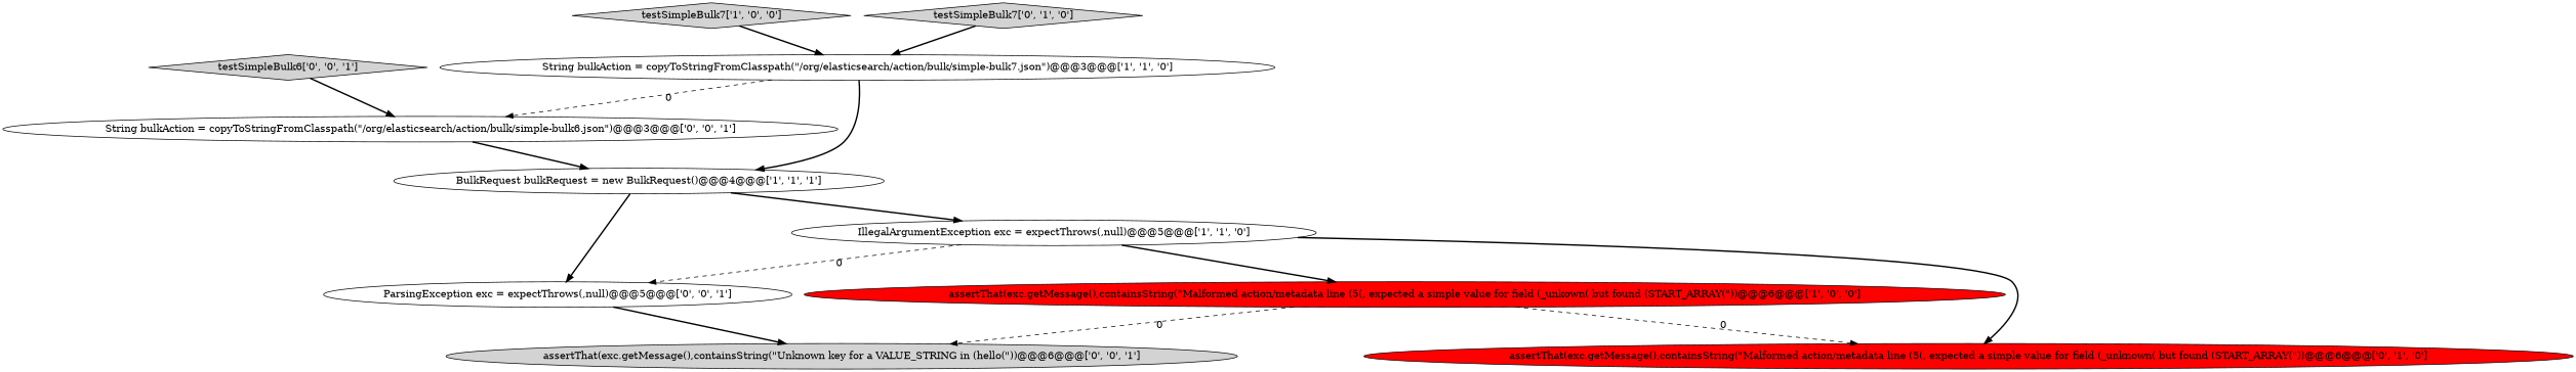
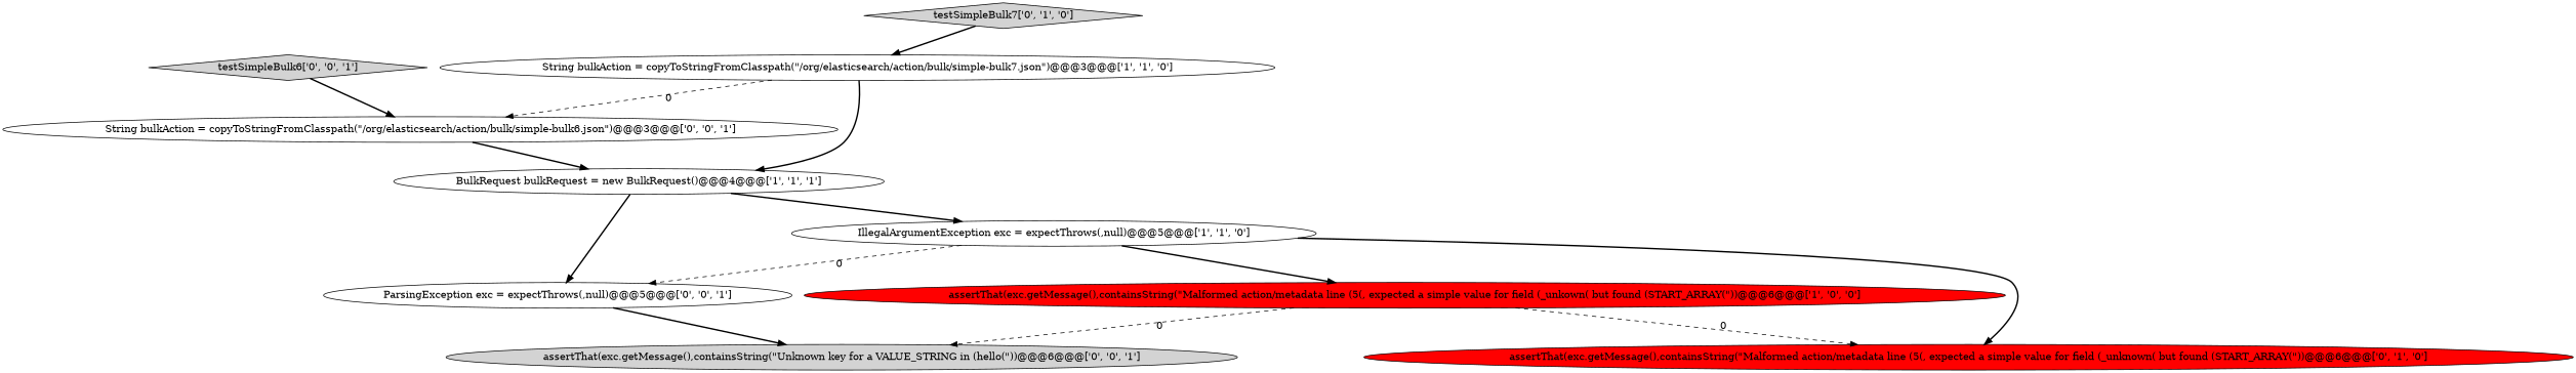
  digraph {
    node [fillcolor=white shape=ellipse style=filled]
    edge [style=bold]
    n1 [label="ParsingException exc = expectThrows(,null)@@@5@@@['0', '0', '1']"]
    n2 [fillcolor=lightgray label="assertThat(exc.getMessage(),containsString(\"Unknown key for a VALUE_STRING in (hello(\"))@@@6@@@['0', '0', '1']"]
    n3 [label="String bulkAction = copyToStringFromClasspath(\"/org/elasticsearch/action/bulk/simple-bulk7.json\")@@@3@@@['1', '1', '0']"]
    n4 [label="BulkRequest bulkRequest = new BulkRequest()@@@4@@@['1', '1', '1']"]
    n5 [label="String bulkAction = copyToStringFromClasspath(\"/org/elasticsearch/action/bulk/simple-bulk6.json\")@@@3@@@['0', '0', '1']"]
-   n6 [fillcolor=lightgray label="testSimpleBulk7['1', '0', '0']" shape=diamond]
    n7 [fillcolor=red label="assertThat(exc.getMessage(),containsString(\"Malformed action/metadata line (5(, expected a simple value for field (_unknown( but found (START_ARRAY(\"))@@@6@@@['0', '1', '0']"]
    n8 [label="IllegalArgumentException exc = expectThrows(,null)@@@5@@@['1', '1', '0']"]
    n9 [fillcolor=red label="assertThat(exc.getMessage(),containsString(\"Malformed action/metadata line (5(, expected a simple value for field (_unkown( but found (START_ARRAY(\"))@@@6@@@['1', '0', '0']"]
    n10 [fillcolor=lightgray label="testSimpleBulk7['0', '1', '0']" shape=diamond]
    n11 [fillcolor=lightgray label="testSimpleBulk6['0', '0', '1']" shape=diamond]
    n1 -> n2
    n3 -> n4
    n3 -> n5 [label=0 style=dashed]
    n4 -> n1
    n4 -> n8
    n5 -> n4
-   n6 -> n3
    n8 -> n1 [label=0 style=dashed]
    n8 -> n7
    n8 -> n9
    n9 -> n2 [label=0 style=dashed]
    n9 -> n7 [label=0 style=dashed]
    n10 -> n3
    n11 -> n5
  }
